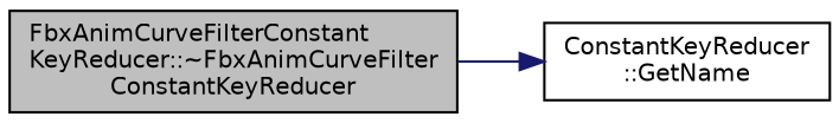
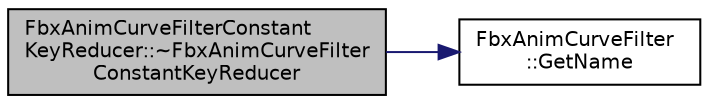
  digraph {
    rankdir=LR
    node [color=black fontname=Helvetica fontsize=10 shape=record style=filled]
    n1 [fillcolor=grey75 fontcolor=black height=0.2 label="FbxAnimCurveFilterConstant\lKeyReducer::~FbxAnimCurveFilter\lConstantKeyReducer" width=0.4]
-   n2 [fillcolor=white height=0.2 label="ConstantKeyReducer\l::GetName" width=0.4]
+   n2 [fillcolor=white height=0.2 label="FbxAnimCurveFilter\l::GetName" width=0.4]
    n1 -> n2 [color=midnightblue fontname=Helvetica fontsize=10 labelfontname=Helvetica labelfontsize=10 style=solid]
  }
